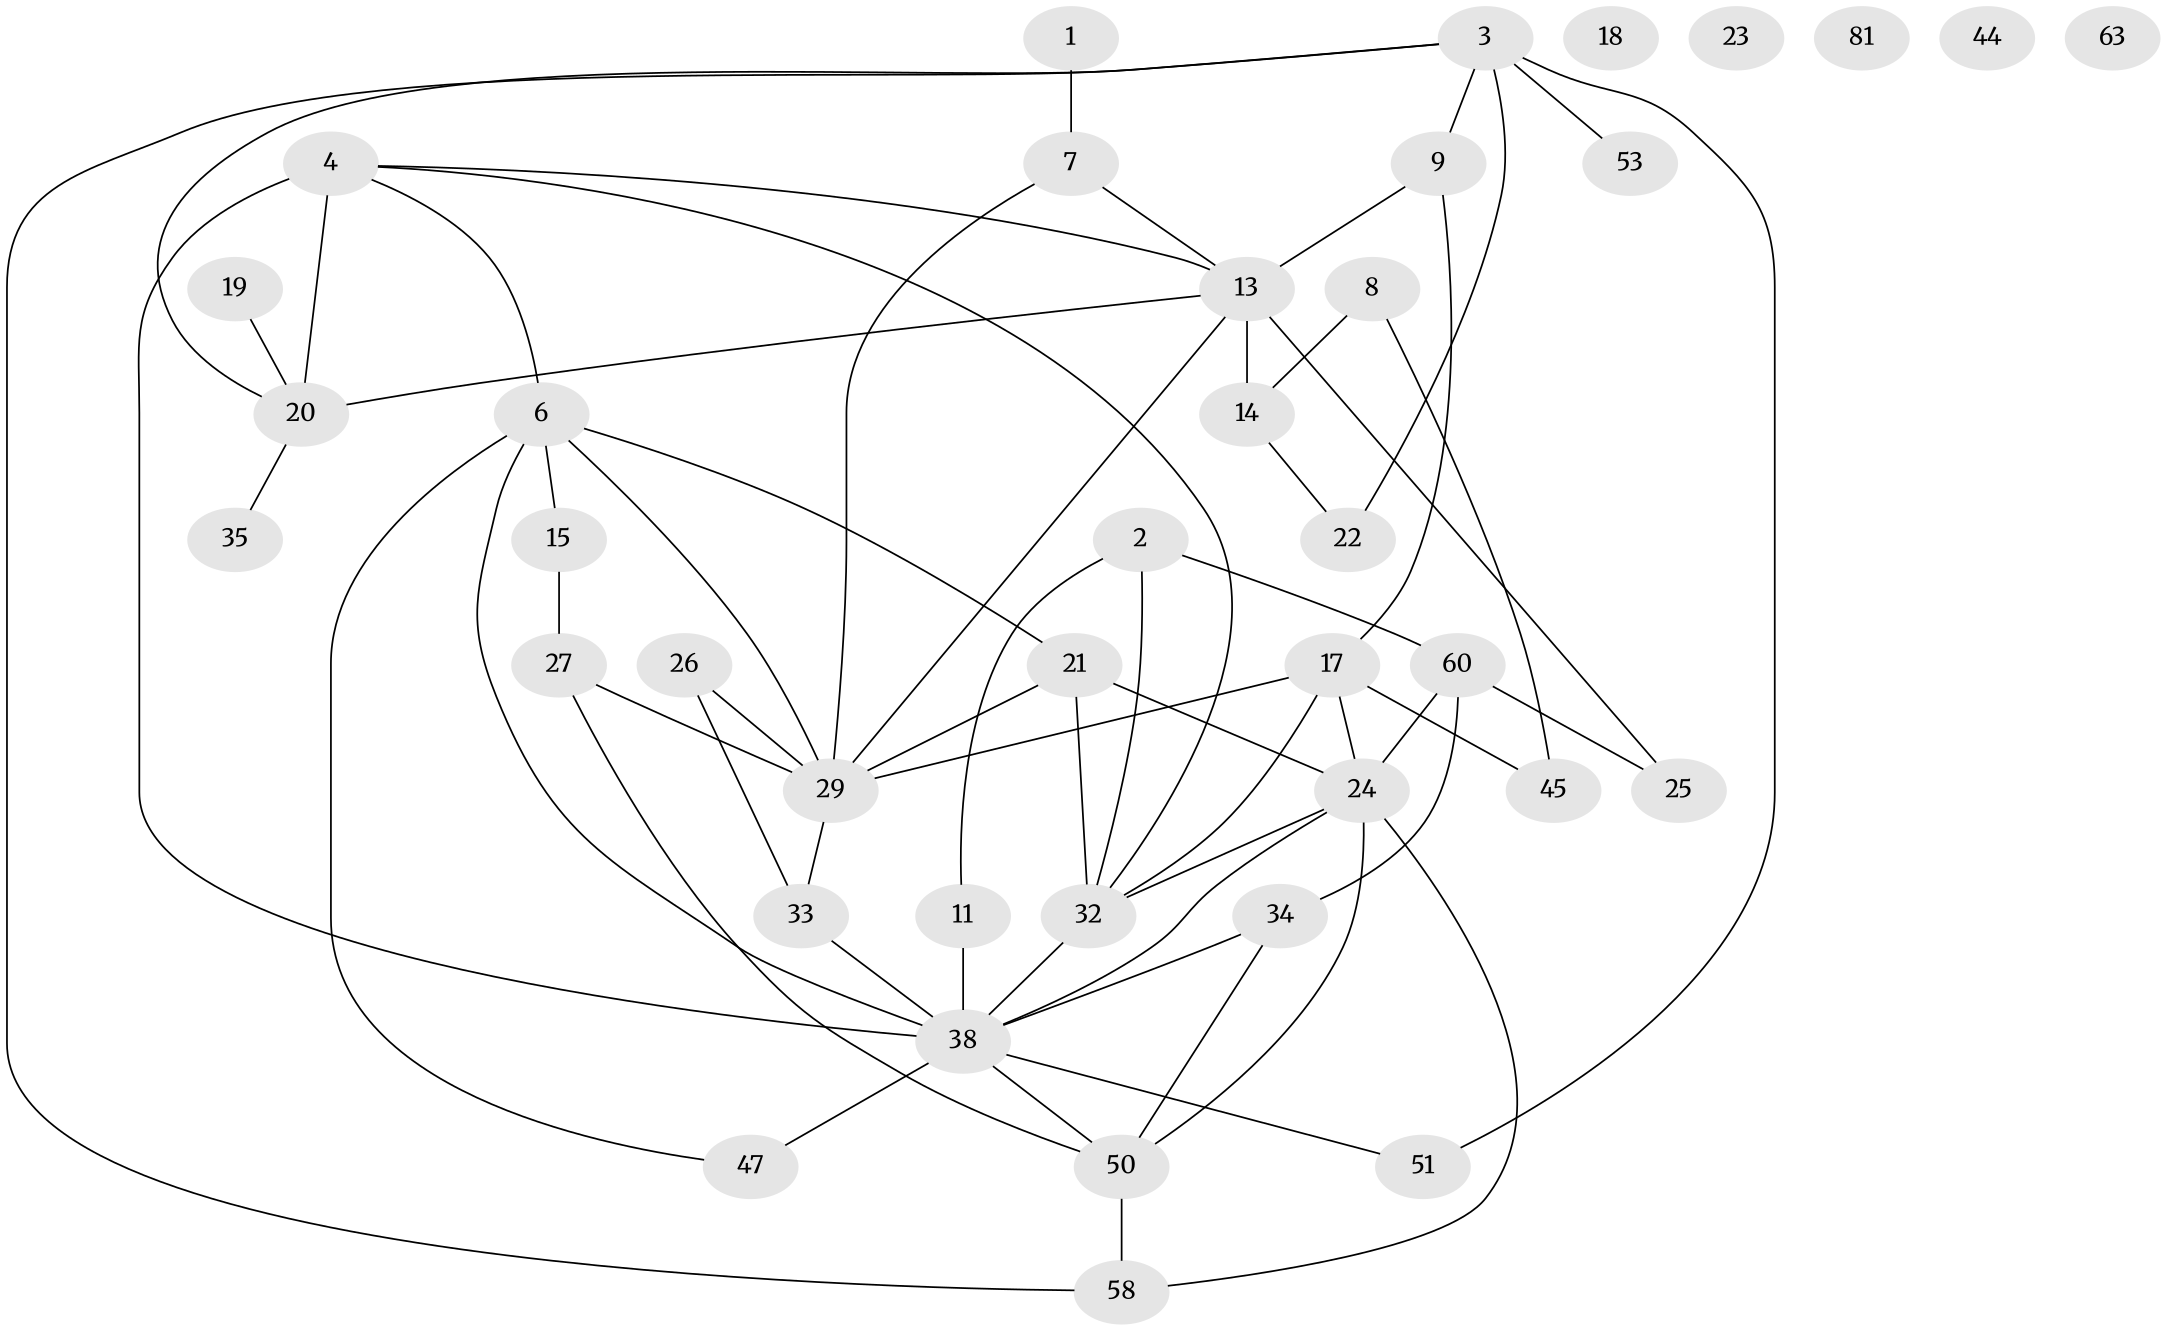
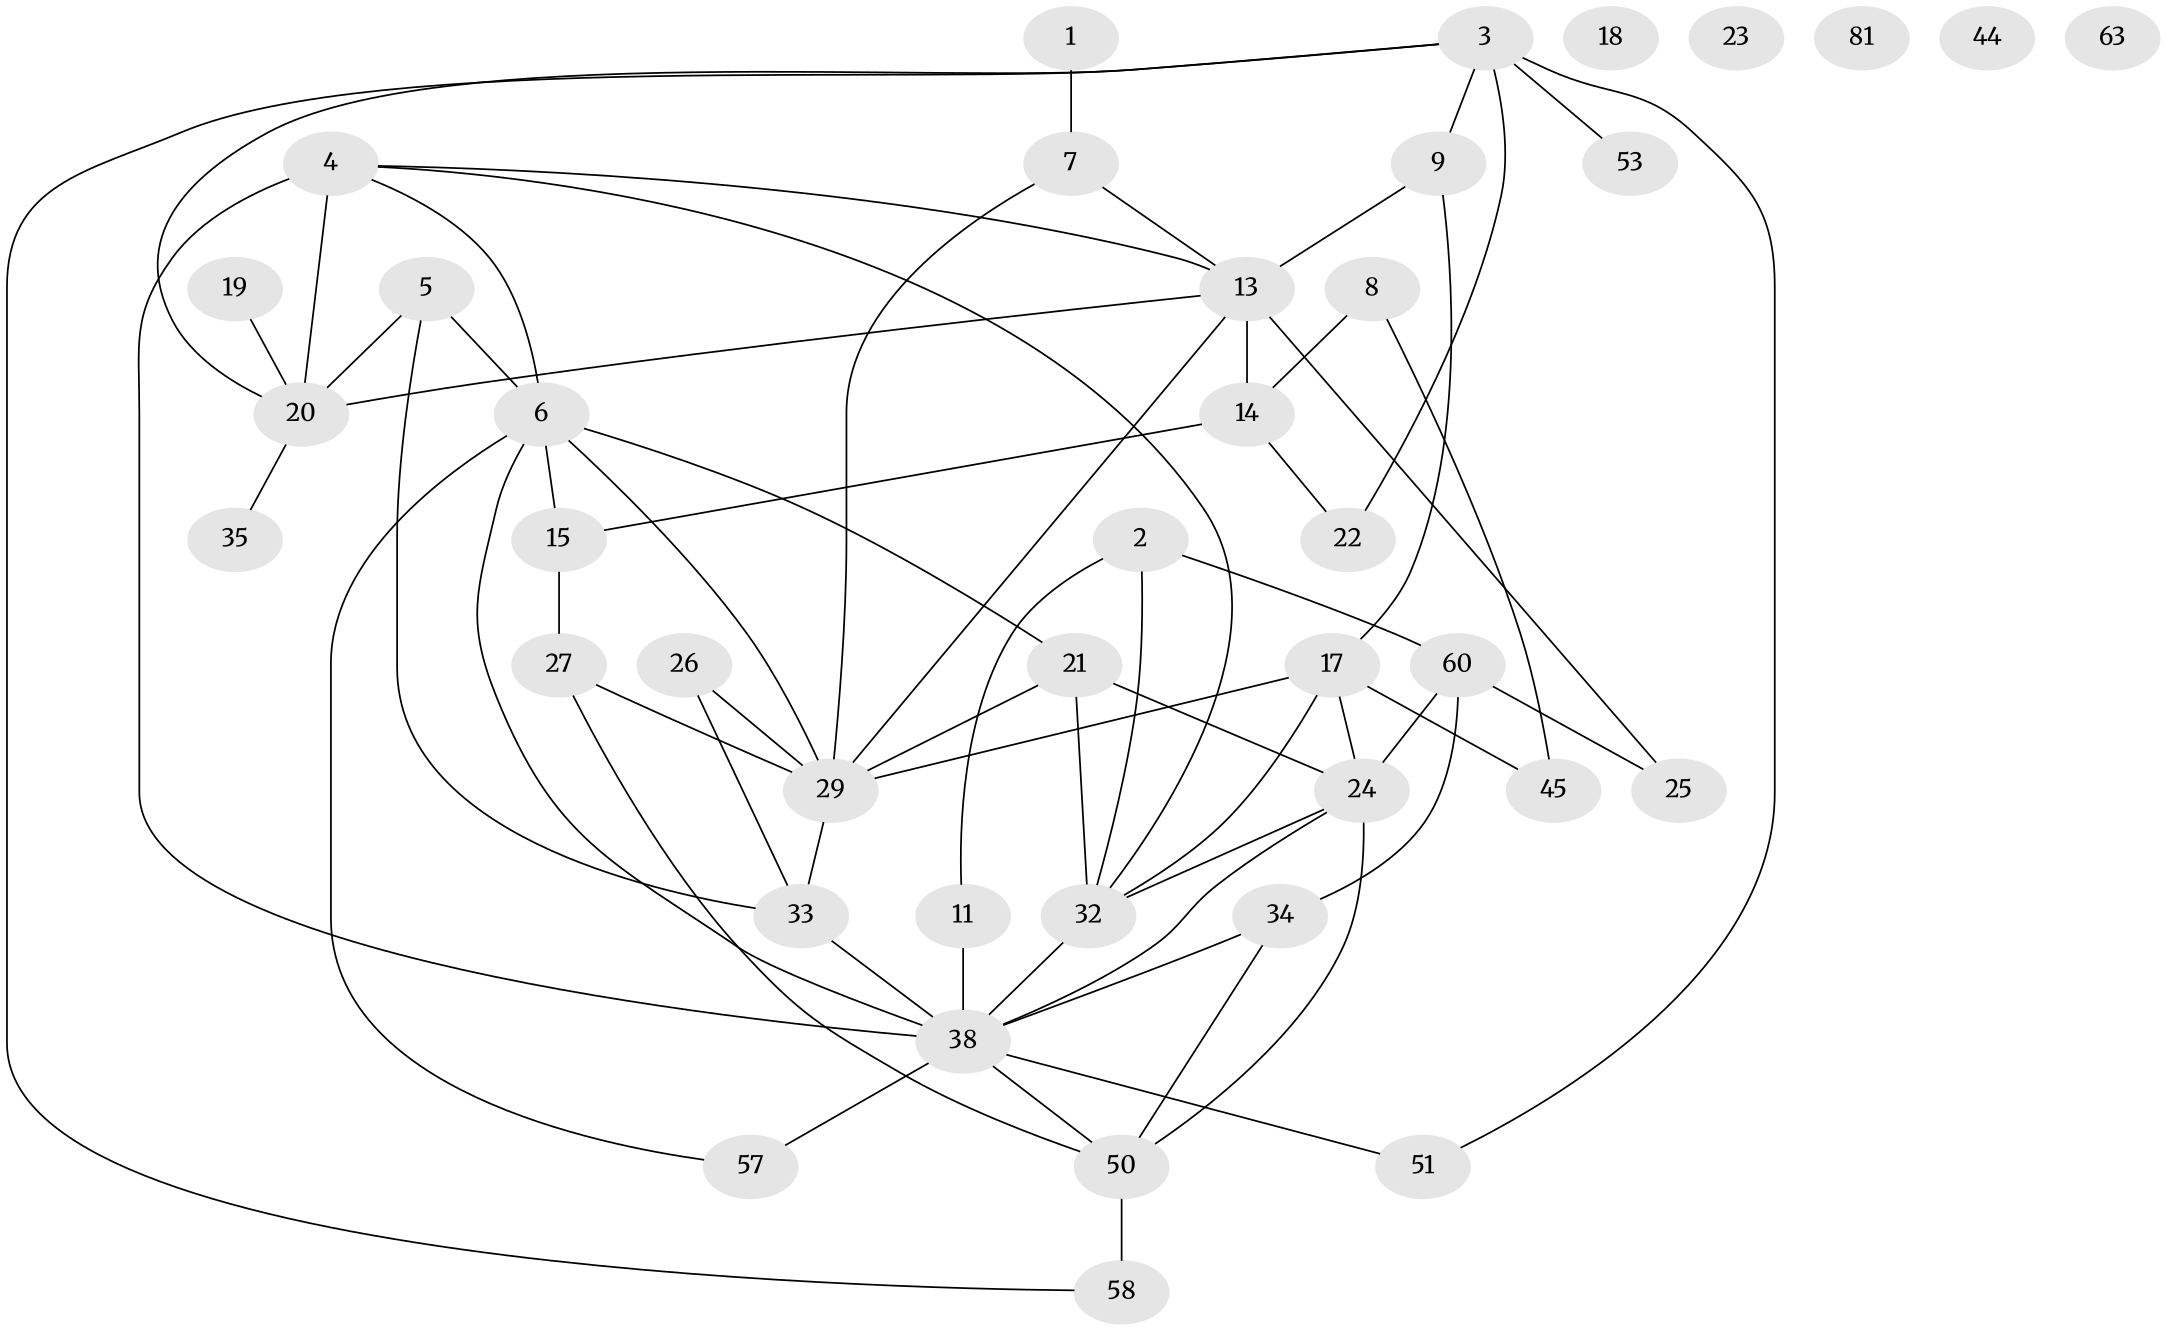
  graph {
    fontname=Merriweather
    node [color=gray90 fontname=Merriweather style=filled]
    edge [fontname=Merriweather]
    7 [super="+31"]
    13 [super="+36"]
    29 [super="+40"]
    1
    2 [super="+47"]
    n6 [label=60]
    11
    32 [super="+48"]
    24 [super="+55"]
    25 [super="+28"]
    34
    38 [super="+54"]
    3 [super="+43"]
    9
    20 [super="+30"]
    22
    51
    53
    58 [super="+62"]
    17 [super="+52"]
    35
    4 [super="+12"]
    6 [super="+42"]
    15 [super="+16"]
    21
-   57 [super="+59" label=47]
+   57 [super="+59"]
    14 [super="+56"]
    50 [super="+61"]
+   5
    33 [super="+49"]
    27 [super="+39"]
    8 [super="+60"]
    45
    18
    19 [super="+37"]
    23
    26 [super="+46"]
    n38 [label=81]
    44
    63
    7 -- 13
    7 -- 29
    13 -- 29
    13 -- 25
    13 -- 20
    13 -- 14 [weight=2]
    29 -- 33
    1 -- 7
    2 -- n6
    2 -- 11
    2 -- 32
    n6 -- 24
    n6 -- 25
    n6 -- 34
    11 -- 38
    32 -- 38
    24 -- 32
    24 -- 38
-   24 -- 58
    24 -- 50
    34 -- 38
    34 -- 50
    38 -- 51
    38 -- 57
    38 -- 50
    3 -- 9
    3 -- 20
    3 -- 22
    3 -- 51
    3 -- 53
    3 -- 58
    9 -- 13
    9 -- 17
    20 -- 35
    17 -- 29
    17 -- 32
    17 -- 24
    17 -- 45
    4 -- 13
    4 -- 32
    4 -- 38 [weight=2]
    4 -- 20 [weight=2]
    4 -- 6
    6 -- 29
    6 -- 38
    6 -- 15 [weight=2]
    6 -- 21
    6 -- 57
    15 -- 27
    21 -- 29
    21 -- 32
    21 -- 24
    14 -- 22
+   14 -- 15
    50 -- 58
+   5 -- 20
+   5 -- 6
+   5 -- 33
    33 -- 38
    27 -- 29
    27 -- 50
    8 -- 14
    8 -- 45
    19 -- 20
    26 -- 29
    26 -- 33
  }
